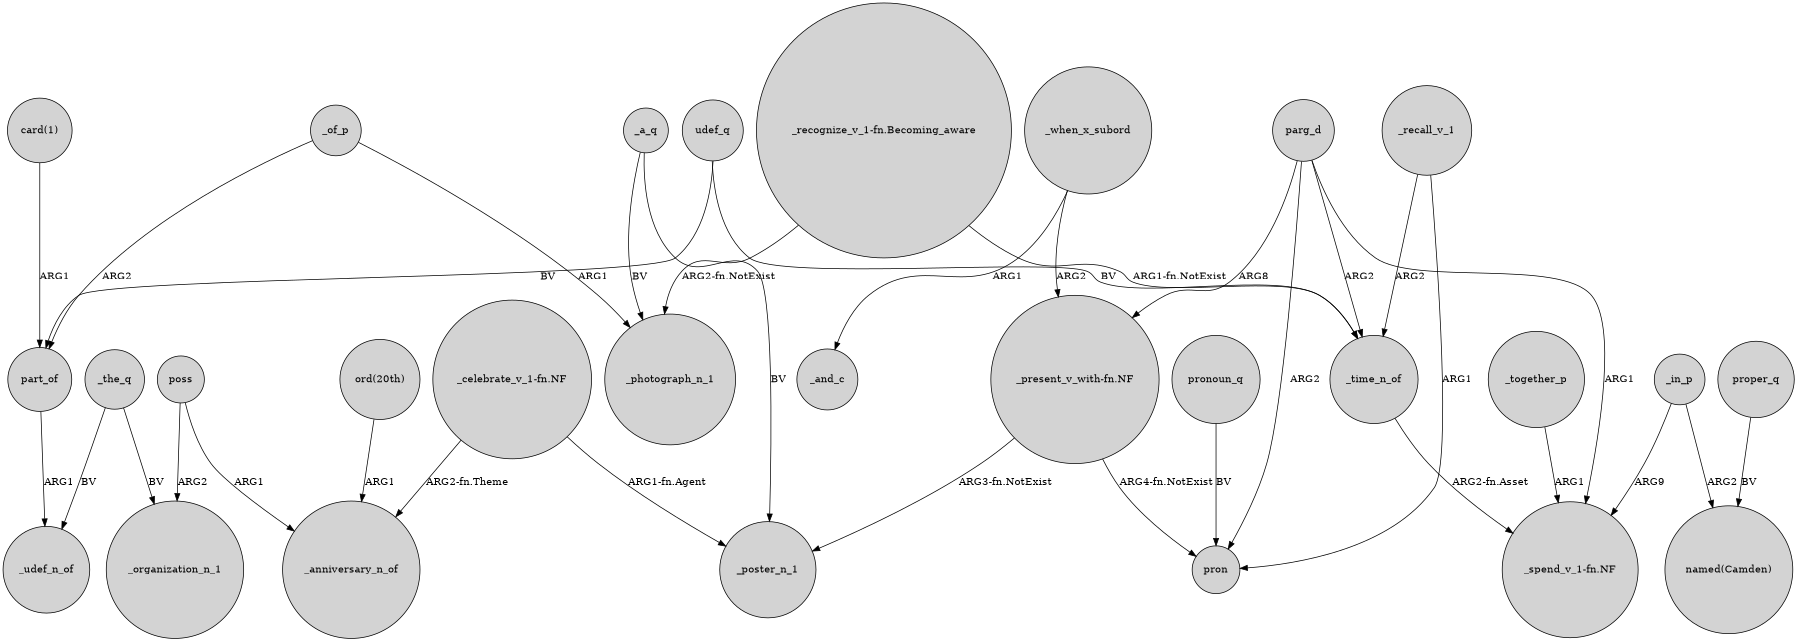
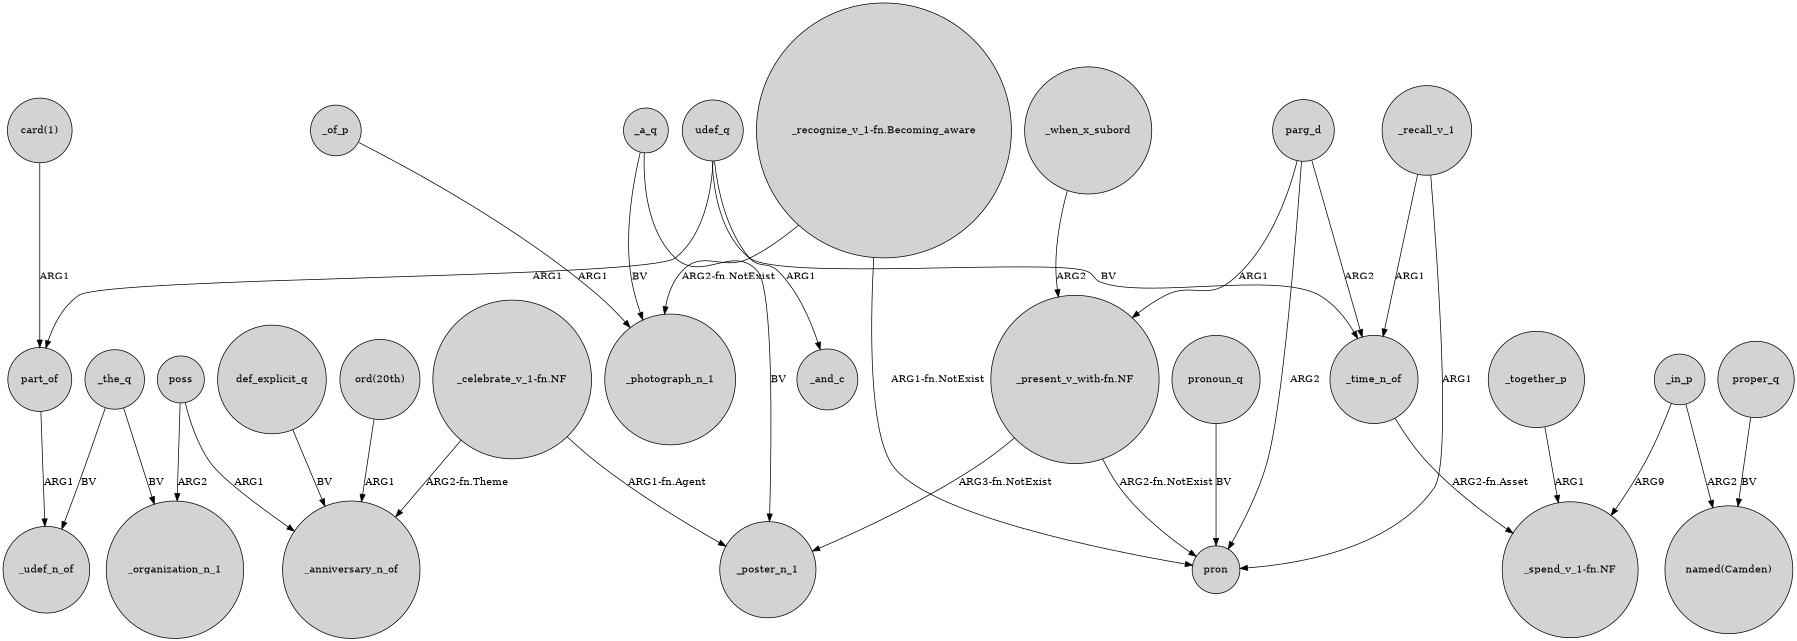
  digraph {
    node [shape=circle style=filled]
    udef_q
    part_of
    _time_n_of
    n4 [label=_udef_n_of]
    "_spend_v_1-fn.NF"
    poss
    _organization_n_1
    _anniversary_n_of
    parg_d
    "_present_v_with-fn.NF"
    pron
    _poster_n_1
    _recall_v_1
    _together_p
    "_recognize_v_1-fn.Becoming_aware"
    _photograph_n_1
    _in_p
    "named(Camden)"
+   def_explicit_q
    _of_p
    _the_q
    pronoun_q
    _when_x_subord
    _and_c
    _a_q
    "ord(20th)"
    proper_q
    "card(1)"
    "_celebrate_v_1-fn.NF"
-   udef_q -> part_of [label=BV]
+   udef_q -> part_of [label=ARG1]
    udef_q -> _time_n_of [label=BV]
    part_of -> n4 [label=ARG1]
    _time_n_of -> "_spend_v_1-fn.NF" [label="ARG2-fn.Asset"]
    poss -> _organization_n_1 [label=ARG2]
    poss -> _anniversary_n_of [label=ARG1]
    parg_d -> _time_n_of [label=ARG2]
-   parg_d -> "_spend_v_1-fn.NF" [label=ARG1]
-   parg_d -> "_present_v_with-fn.NF" [label=ARG8]
+   parg_d -> "_present_v_with-fn.NF" [label=ARG1]
    parg_d -> pron [label=ARG2]
-   "_present_v_with-fn.NF" -> pron [label="ARG4-fn.NotExist"]
+   "_present_v_with-fn.NF" -> pron [label="ARG2-fn.NotExist"]
    "_present_v_with-fn.NF" -> _poster_n_1 [label="ARG3-fn.NotExist"]
-   _recall_v_1 -> _time_n_of [label=ARG2]
+   _recall_v_1 -> _time_n_of [label=ARG1]
    _recall_v_1 -> pron [label=ARG1]
    _together_p -> "_spend_v_1-fn.NF" [label=ARG1]
-   "_recognize_v_1-fn.Becoming_aware" -> _time_n_of [label="ARG1-fn.NotExist"]
+   "_recognize_v_1-fn.Becoming_aware" -> pron [label="ARG1-fn.NotExist"]
    "_recognize_v_1-fn.Becoming_aware" -> _photograph_n_1 [label="ARG2-fn.NotExist"]
    _in_p -> "_spend_v_1-fn.NF" [label=ARG9]
    _in_p -> "named(Camden)" [label=ARG2]
-   _of_p -> part_of [label=ARG2]
+   def_explicit_q -> _anniversary_n_of [label=BV]
    _of_p -> _photograph_n_1 [label=ARG1]
    _the_q -> n4 [label=BV]
    _the_q -> _organization_n_1 [label=BV]
    pronoun_q -> pron [label=BV]
    _when_x_subord -> "_present_v_with-fn.NF" [label=ARG2]
-   _when_x_subord -> _and_c [label=ARG1]
+   udef_q -> _and_c [label=ARG1]
    _a_q -> _poster_n_1 [label=BV]
    _a_q -> _photograph_n_1 [label=BV]
    "ord(20th)" -> _anniversary_n_of [label=ARG1]
    proper_q -> "named(Camden)" [label=BV]
    "card(1)" -> part_of [label=ARG1]
    "_celebrate_v_1-fn.NF" -> _anniversary_n_of [label="ARG2-fn.Theme"]
    "_celebrate_v_1-fn.NF" -> _poster_n_1 [label="ARG1-fn.Agent"]
  }
